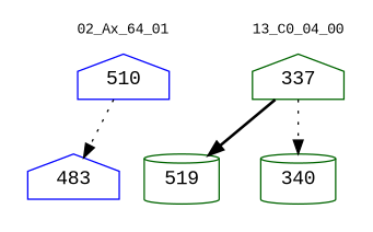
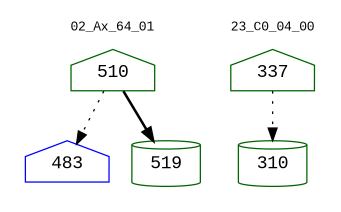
  digraph {
    fontname="Liberation Mono"
    node [color=darkgreen fontname="Liberation Mono" shape=house]
    edge [color=black fontname="Liberation Mono" style=dotted]
-   n1 [color=blue label=510]
+   n1 [label=510]
    n2 [color=blue label=483]
    n3 [label=519 shape=cylinder]
    n4 [label=337]
-   n5 [label=340 shape=cylinder]
+   n5 [label=310 shape=cylinder]
    subgraph cluster_1 {
      color=white
      fontsize=10
      label="02_Ax_64_01"
      n1
      n2
      n3
    }
    subgraph cluster_2 {
      color=white
      fontsize=10
-     label="13_C0_04_00"
+     label="23_C0_04_00"
      n4
      n5
    }
    n1 -> n2
-   n4 -> n3 [style=bold]
+   n1 -> n3 [style=bold]
    n4 -> n5
  }
